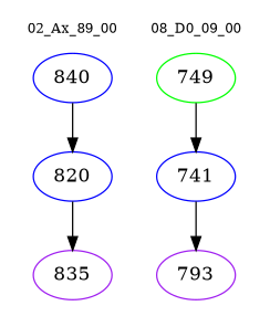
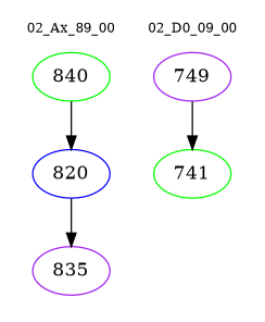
  digraph {
    node [color=green]
    edge [color=black]
-   n1 [color=blue label=840]
+   n1 [label=840]
    n2 [color=blue label=820]
    n3 [color=purple label=835]
-   n4 [label=749]
-   n5 [color=blue label=741]
-   n6 [color=purple label=793]
+   n4 [color=purple label=749]
+   n5 [label=741]
    subgraph cluster_1 {
      color=white
      fontsize=10
      label="02_Ax_89_00"
      n1
      n2
      n3
    }
    subgraph cluster_2 {
      color=white
      fontsize=10
-     label="08_D0_09_00"
+     label="02_D0_09_00"
      n4
      n5
-     n6
    }
    n1 -> n2
    n2 -> n3
    n4 -> n5
-   n5 -> n6
  }
